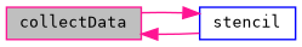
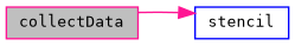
  digraph {
    rankdir=LR
    fontname="DejaVu Sans Mono"
    node [fontname="DejaVu Sans Mono" fontsize=10 shape=record]
    edge [color=deeppink dir=back fontname="DejaVu Sans Mono" fontsize=10 labelfontname=Helvetica labelfontsize=10 style=solid]
    n1 [color=deeppink fillcolor=grey75 fontcolor=black height=0.2 label=collectData style=filled width=0.4]
    n2 [color=blue height=0.2 label=stencil width=0.4]
-   n1 -> n2
    n2 -> n1
  }
